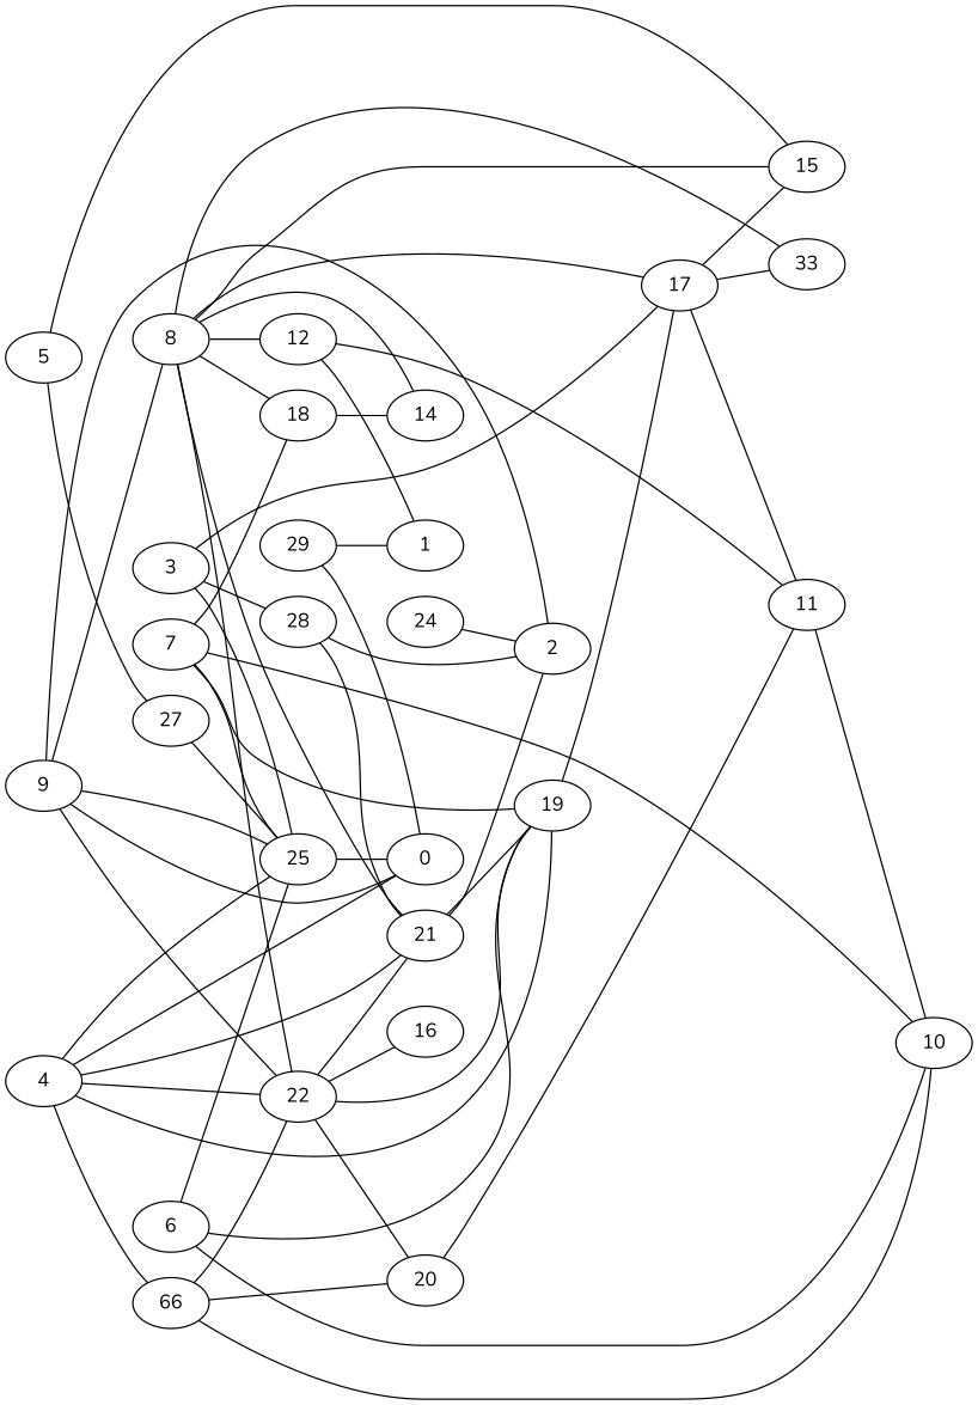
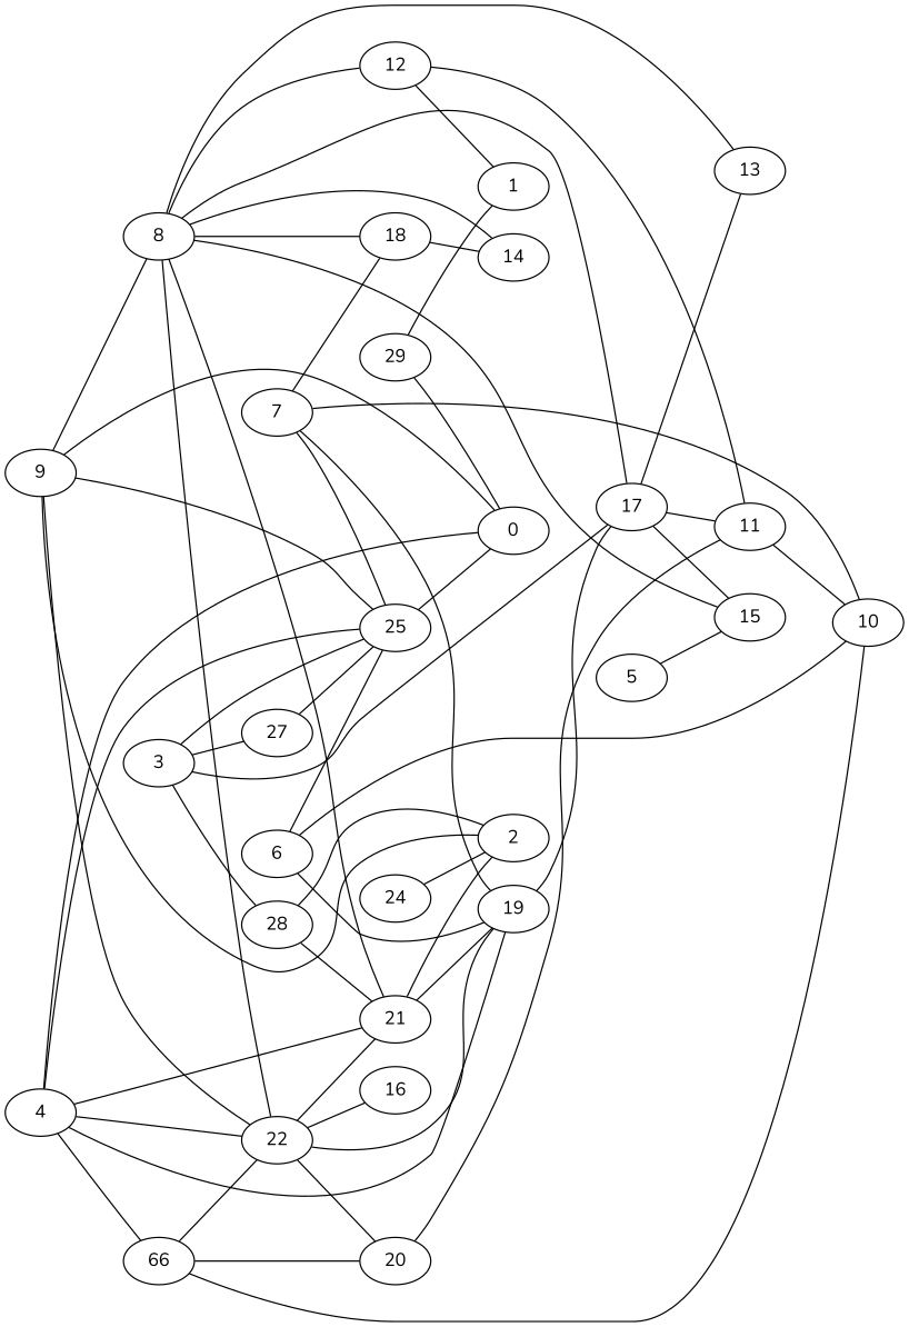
  digraph {
    fontname=Nunito
    rankdir=LR
    node [fontname=Nunito]
    edge [color=black dir=none fontname=Nunito]
    29
    1
    0
    9
    22
    2
    8
    25
    16
    20
    21
    19
    11
    17
-   13 [label=33]
+   13
    15
    10
    28
    4
    n20 [label=66]
    14
    12
    18
    5
    27
    7
    24
    6
    3
    subgraph sub_1 {
      29
      1
      0
      9
      22
      2
      8
      25
      16
      20
      21
      19
      11
      17
      13
      15
      10
      28
      4
      n20
      14
      12
      18
      5
      27
      7
      24
      6
      3
    }
    29 -> 1
    29 -> 0
    9 -> 0
    9 -> 22
    9 -> 2
    9 -> 8
    9 -> 25
    22 -> 16
    22 -> 20
    22 -> 21
    22 -> 19
    8 -> 22
    8 -> 21
    8 -> 17
    8 -> 13
    8 -> 15
    8 -> 14
    8 -> 12
    8 -> 18
    25 -> 0
    20 -> 11
    21 -> 2
    21 -> 19
    19 -> 17
    11 -> 10
    17 -> 11
    17 -> 13
    17 -> 15
    28 -> 2
    28 -> 21
    4 -> 0
    4 -> 22
    4 -> 25
    4 -> 21
    4 -> 19
    4 -> n20
    n20 -> 22
    n20 -> 20
    n20 -> 10
    12 -> 1
    12 -> 11
    18 -> 14
    5 -> 15
-   5 -> 27
+   3 -> 27
    27 -> 25
    7 -> 25
    7 -> 19
    7 -> 10
    7 -> 18
    24 -> 2
    6 -> 25
    6 -> 19
    6 -> 10
    3 -> 25
    3 -> 17
    3 -> 28
  }
